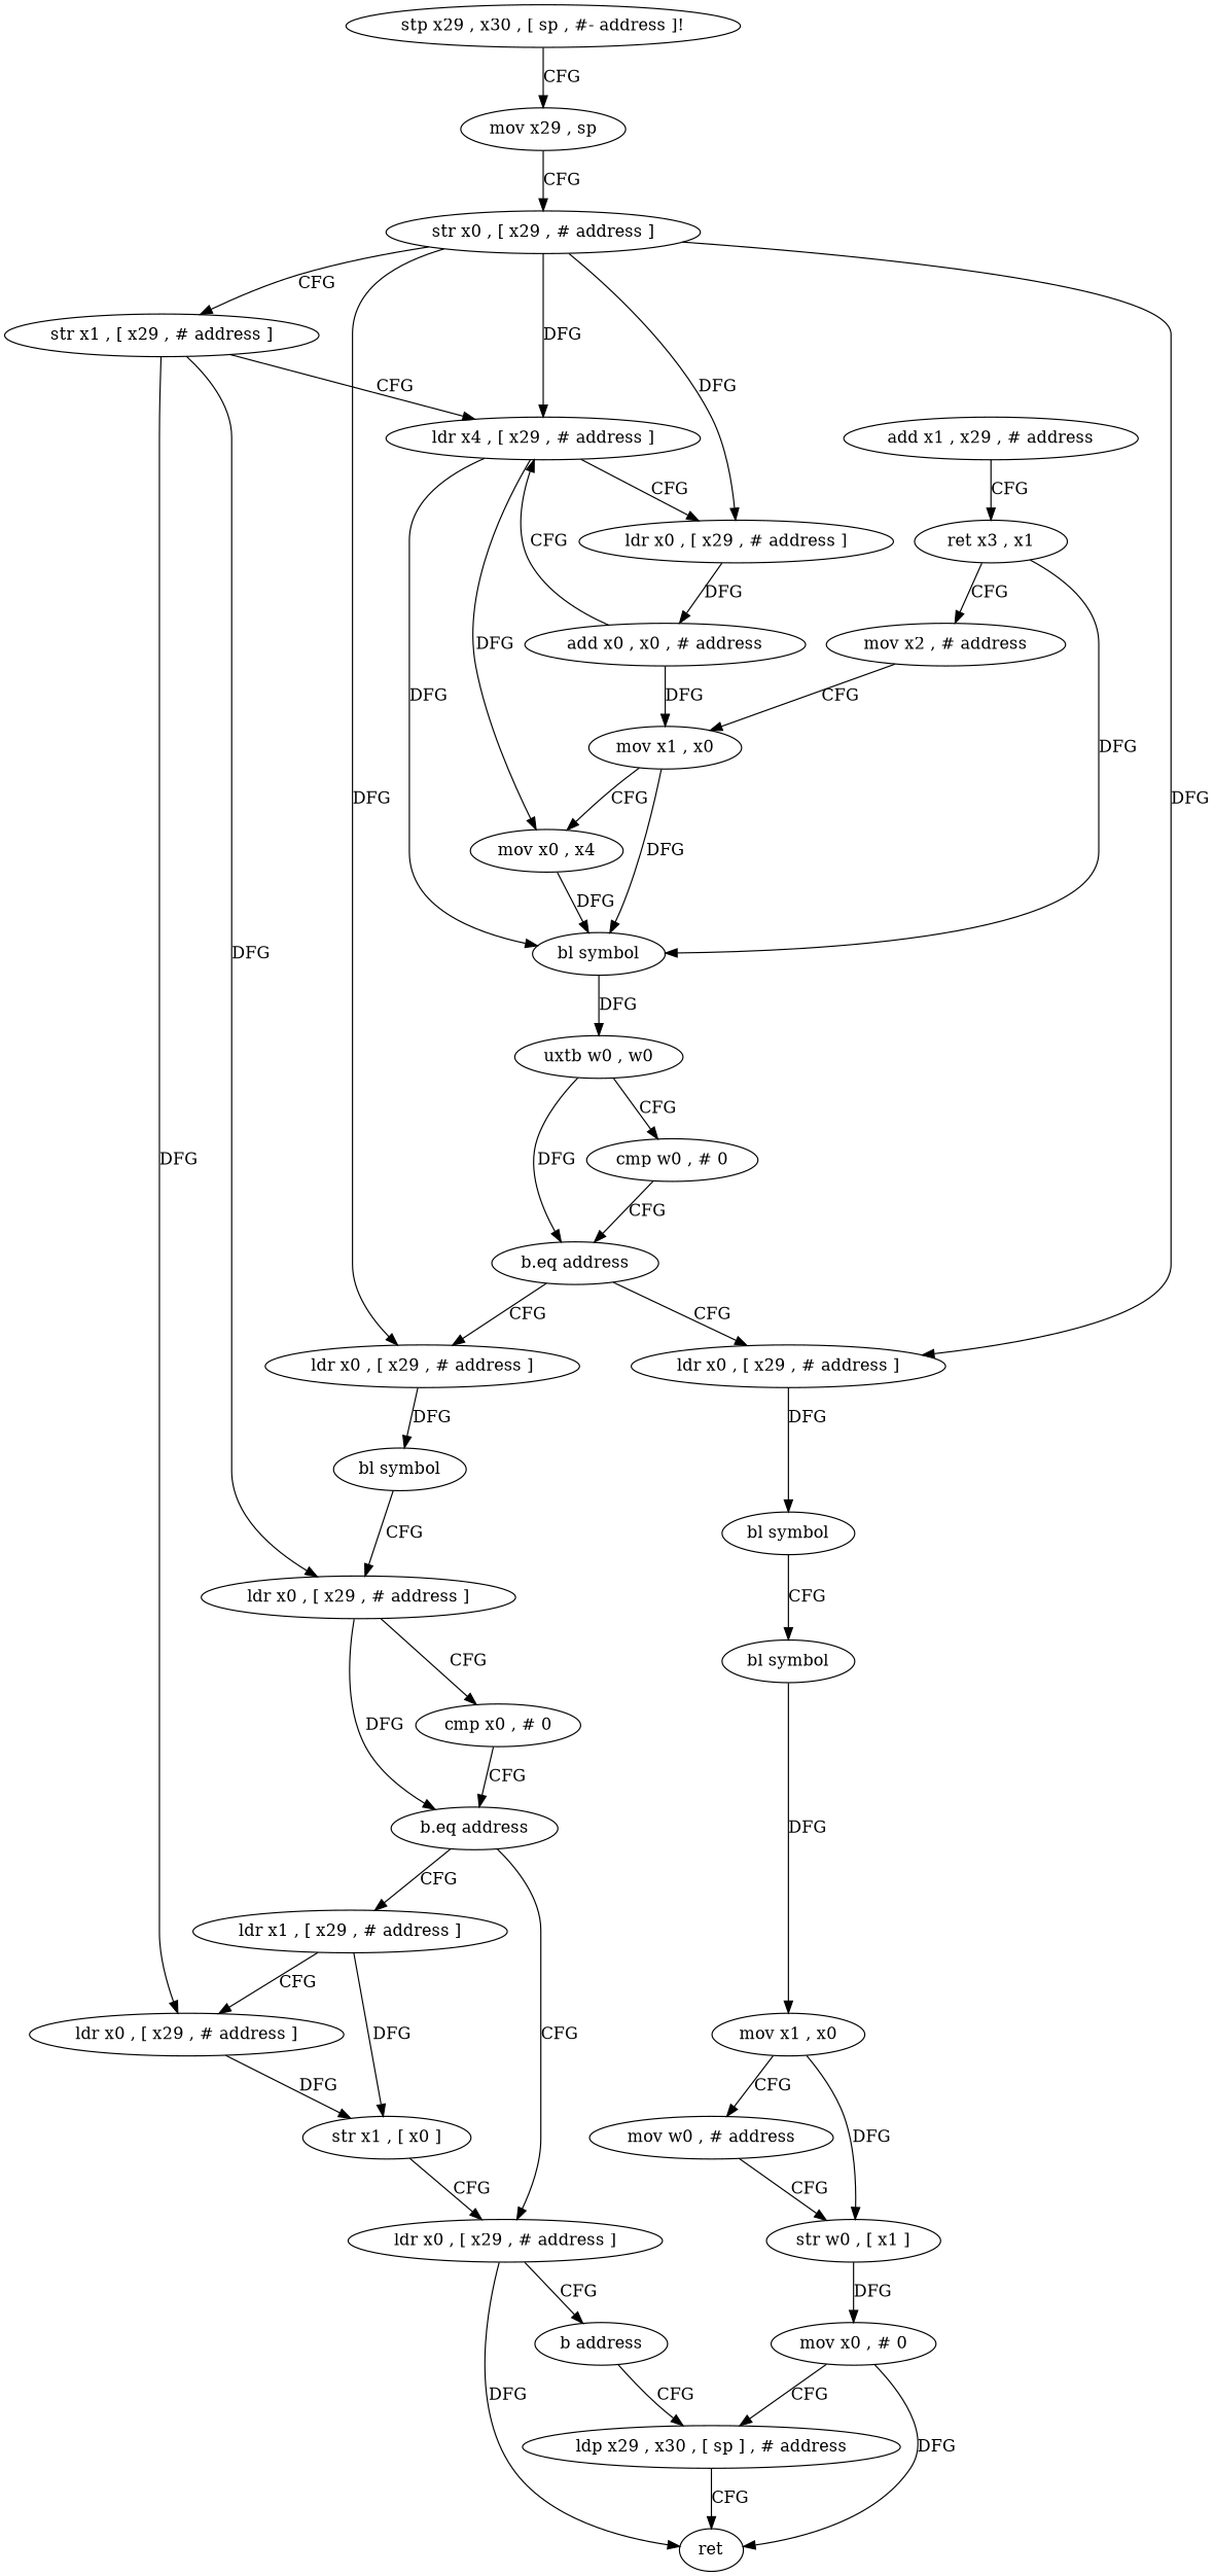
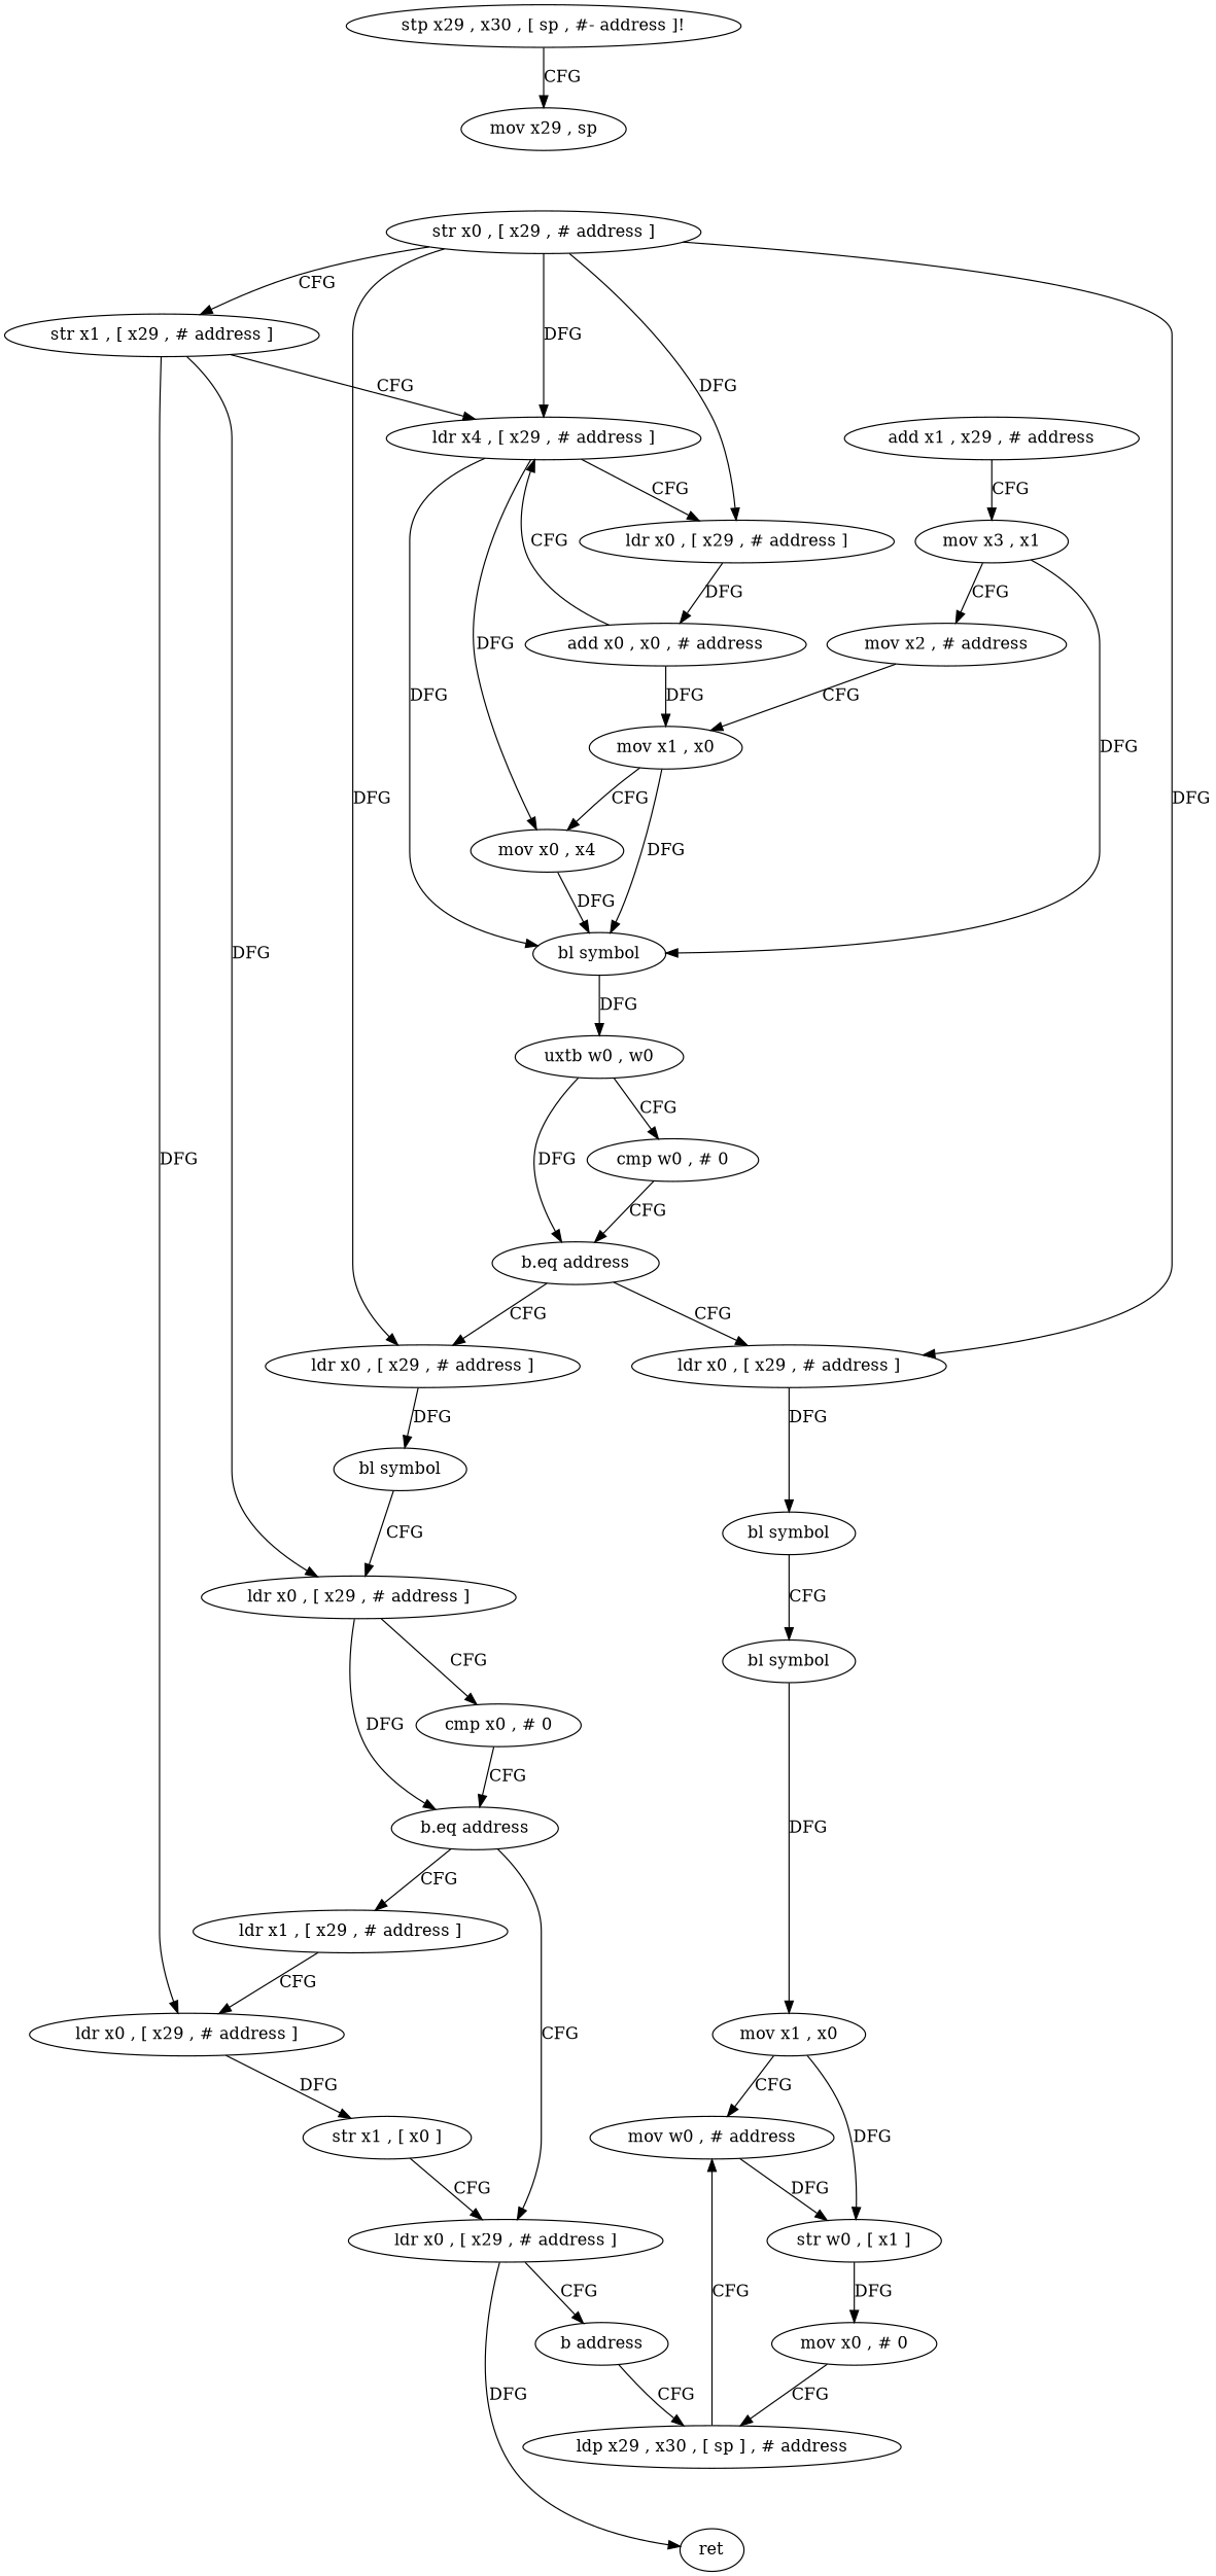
  digraph {
    n1 [label="stp x29 , x30 , [ sp , #- address ]!"]
    n2 [label="mov x29 , sp"]
    n3 [label="str x0 , [ x29 , # address ]"]
    n4 [label="str x1 , [ x29 , # address ]"]
    n5 [label="ldr x4 , [ x29 , # address ]"]
    n6 [label="ldr x0 , [ x29 , # address ]"]
    n7 [label="ldr x0 , [ x29 , # address ]"]
    n8 [label="ldr x0 , [ x29 , # address ]"]
    n9 [label="ldr x0 , [ x29 , # address ]"]
    n10 [label="ldr x0 , [ x29 , # address ]"]
    n11 [label="mov x0 , x4"]
    n12 [label="bl symbol"]
    n13 [label="add x0 , x0 , # address"]
    n14 [label="bl symbol"]
    n15 [label="bl symbol"]
    n16 [label="cmp x0 , # 0"]
    n17 [label="b.eq address"]
    n18 [label="str x1 , [ x0 ]"]
    n19 [label="uxtb w0 , w0"]
    n20 [label="mov x1 , x0"]
    n21 [label="add x1 , x29 , # address"]
-   n22 [label="ret x3 , x1"]
+   n22 [label="mov x3 , x1"]
    n23 [label="mov x2 , # address"]
    n24 [label="cmp w0 , # 0"]
    n25 [label="b.eq address"]
    n26 [label="bl symbol"]
    n27 [label="mov x1 , x0"]
    n28 [label="mov w0 , # address"]
    n29 [label="str w0 , [ x1 ]"]
    n30 [label="mov x0 , # 0"]
    n31 [label="ldp x29 , x30 , [ sp ] , # address"]
    n32 [label=ret]
    n33 [label="ldr x0 , [ x29 , # address ]"]
    n34 [label="ldr x1 , [ x29 , # address ]"]
    n35 [label="b address"]
    n1 -> n2 [label=CFG]
-   n2 -> n3 [label=CFG]
    n3 -> n4 [label=CFG]
    n3 -> n5 [label=DFG]
    n3 -> n6 [label=DFG]
    n3 -> n7 [label=DFG]
    n3 -> n8 [label=DFG]
    n4 -> n5 [label=CFG]
    n4 -> n9 [label=DFG]
    n4 -> n10 [label=DFG]
    n5 -> n6 [label=CFG]
    n5 -> n11 [label=DFG]
    n5 -> n12 [label=DFG]
    n6 -> n13 [label=DFG]
    n7 -> n14 [label=DFG]
    n8 -> n15 [label=DFG]
    n9 -> n16 [label=CFG]
    n9 -> n17 [label=DFG]
    n10 -> n18 [label=DFG]
    n11 -> n12 [label=DFG]
    n12 -> n19 [label=DFG]
    n13 -> n5 [label=CFG]
    n13 -> n20 [label=DFG]
    n14 -> n26 [label=CFG]
    n15 -> n9 [label=CFG]
    n16 -> n17 [label=CFG]
    n17 -> n33 [label=CFG]
    n17 -> n34 [label=CFG]
    n18 -> n33 [label=CFG]
    n19 -> n24 [label=CFG]
    n19 -> n25 [label=DFG]
    n20 -> n11 [label=CFG]
    n20 -> n12 [label=DFG]
    n21 -> n22 [label=CFG]
    n22 -> n12 [label=DFG]
    n22 -> n23 [label=CFG]
    n23 -> n20 [label=CFG]
    n24 -> n25 [label=CFG]
    n25 -> n7 [label=CFG]
    n25 -> n8 [label=CFG]
    n26 -> n27 [label=DFG]
    n27 -> n28 [label=CFG]
    n27 -> n29 [label=DFG]
-   n28 -> n29 [label=CFG]
+   n28 -> n29 [label=DFG]
    n29 -> n30 [label=DFG]
    n30 -> n31 [label=CFG]
-   n30 -> n32 [label=DFG]
-   n31 -> n32 [label=CFG]
+   n31 -> n28 [label=CFG]
    n33 -> n32 [label=DFG]
    n33 -> n35 [label=CFG]
    n34 -> n10 [label=CFG]
-   n34 -> n18 [label=DFG]
    n35 -> n31 [label=CFG]
  }
